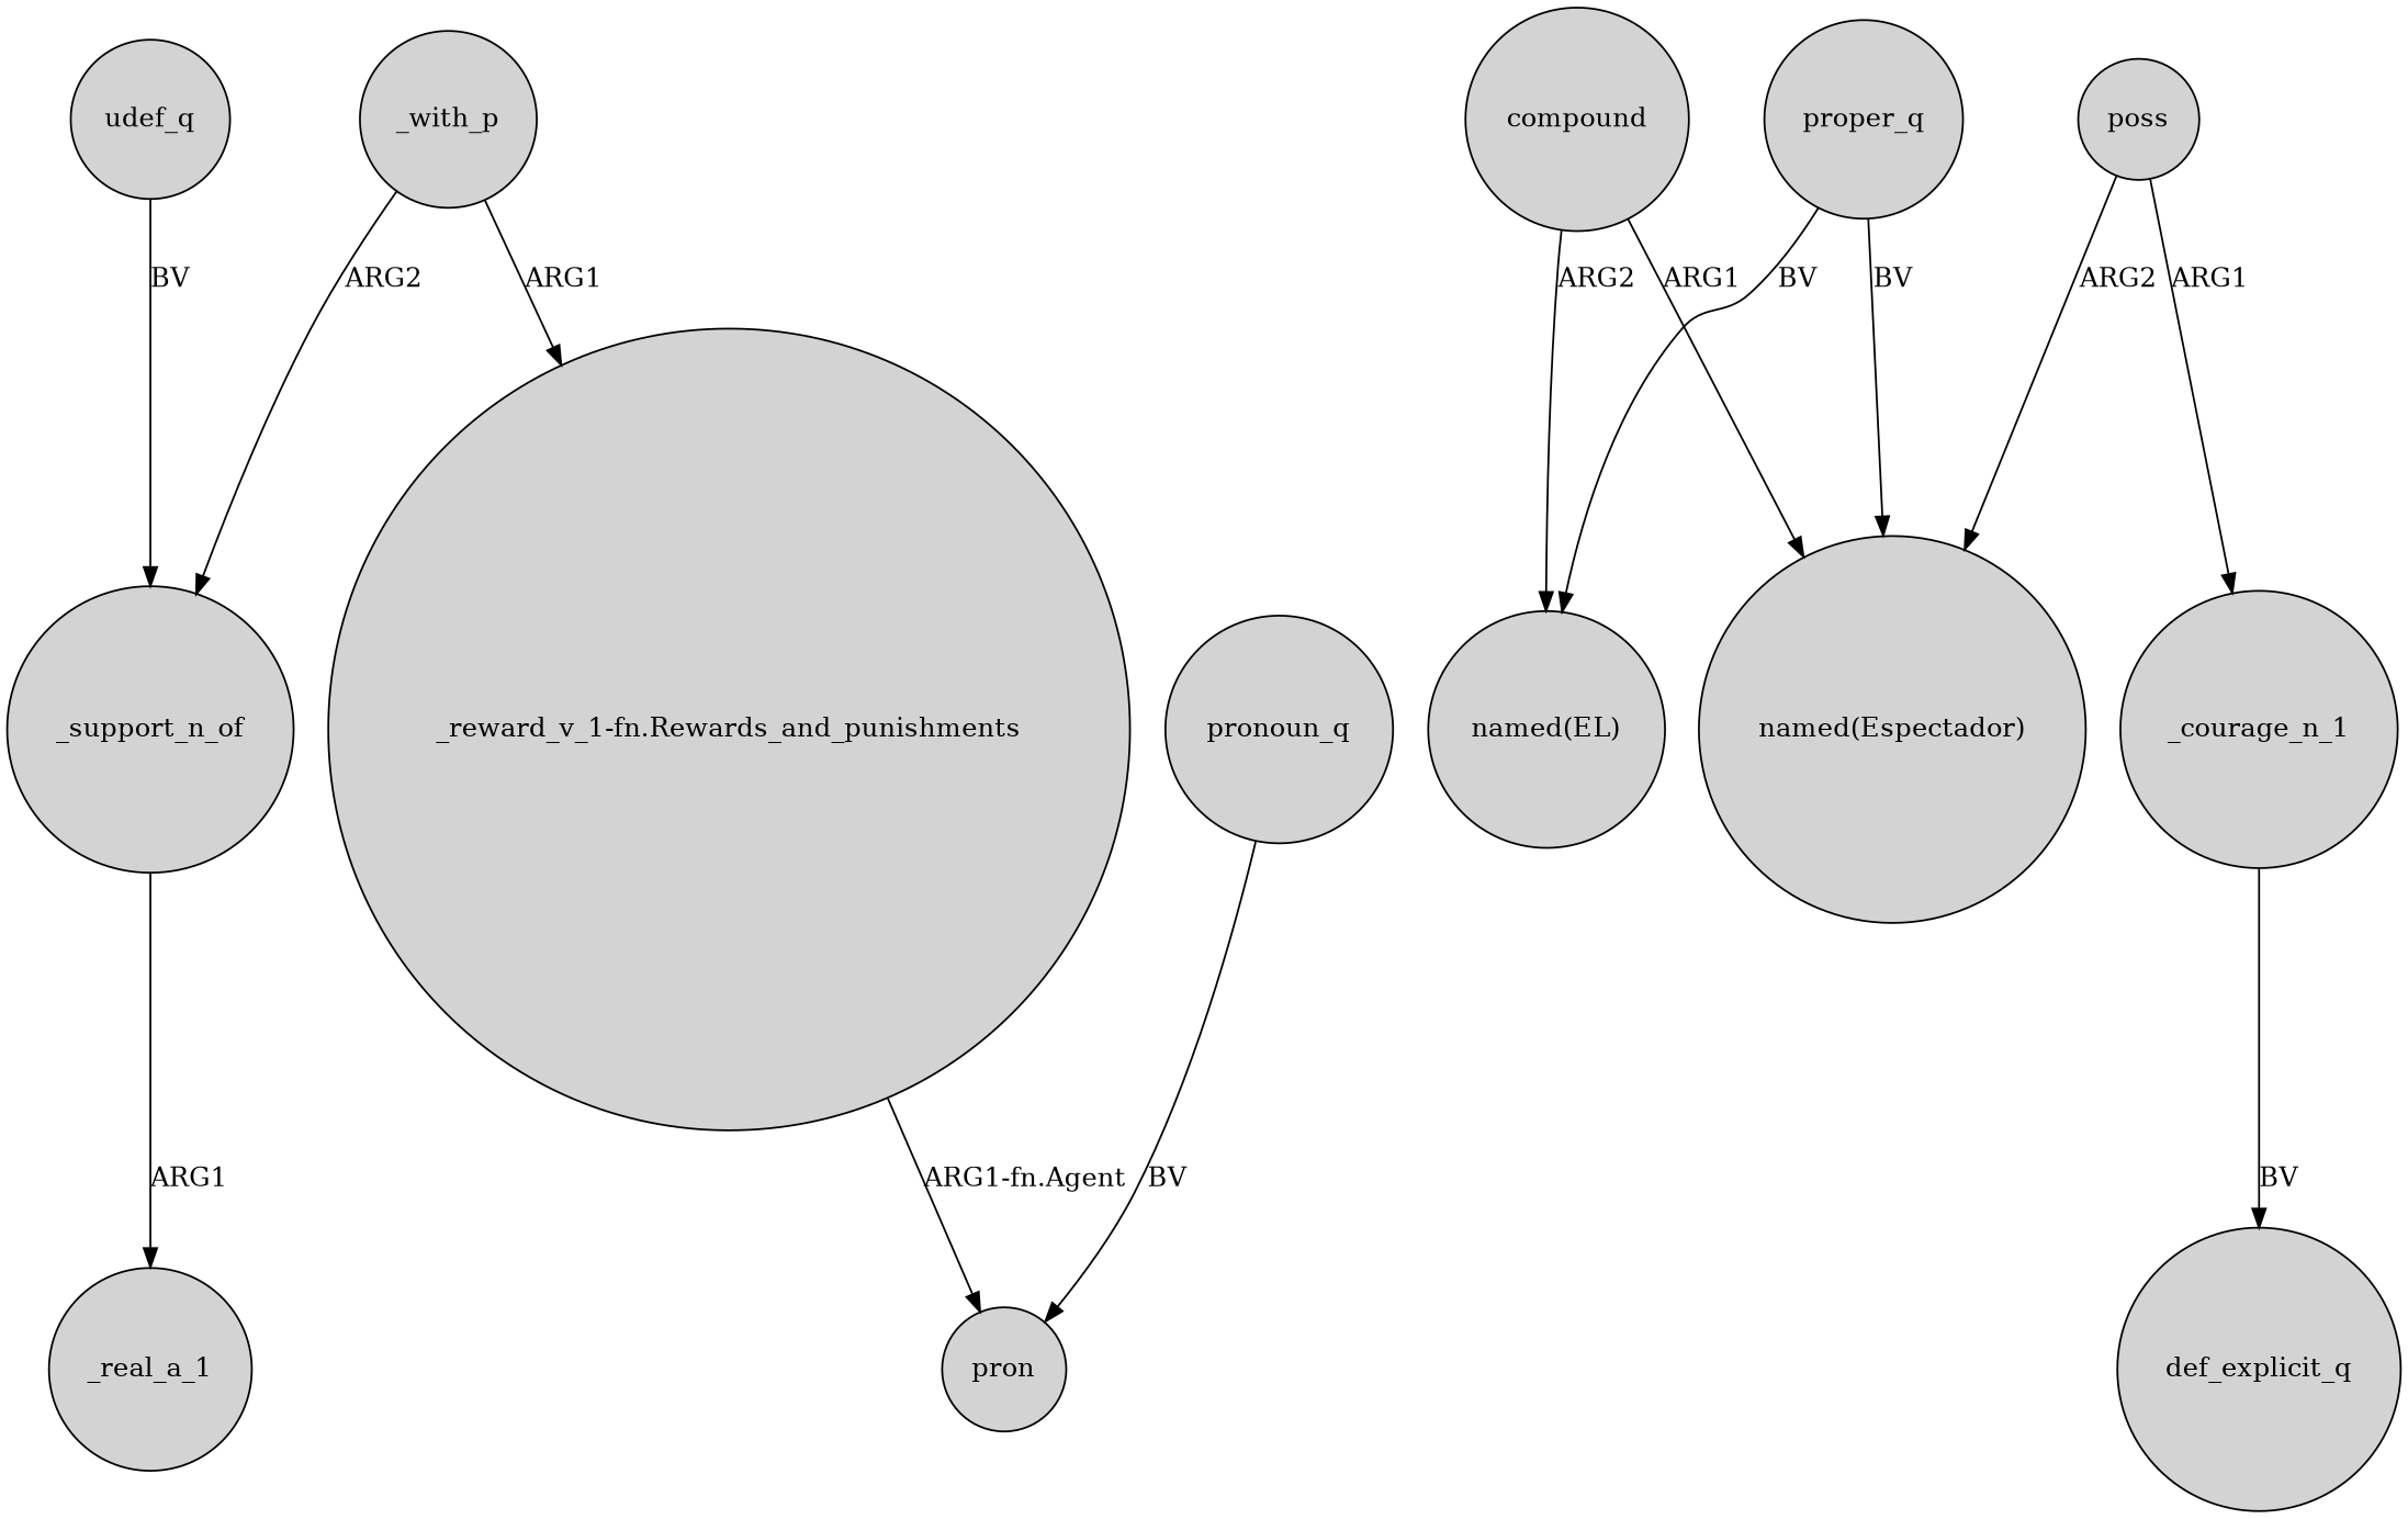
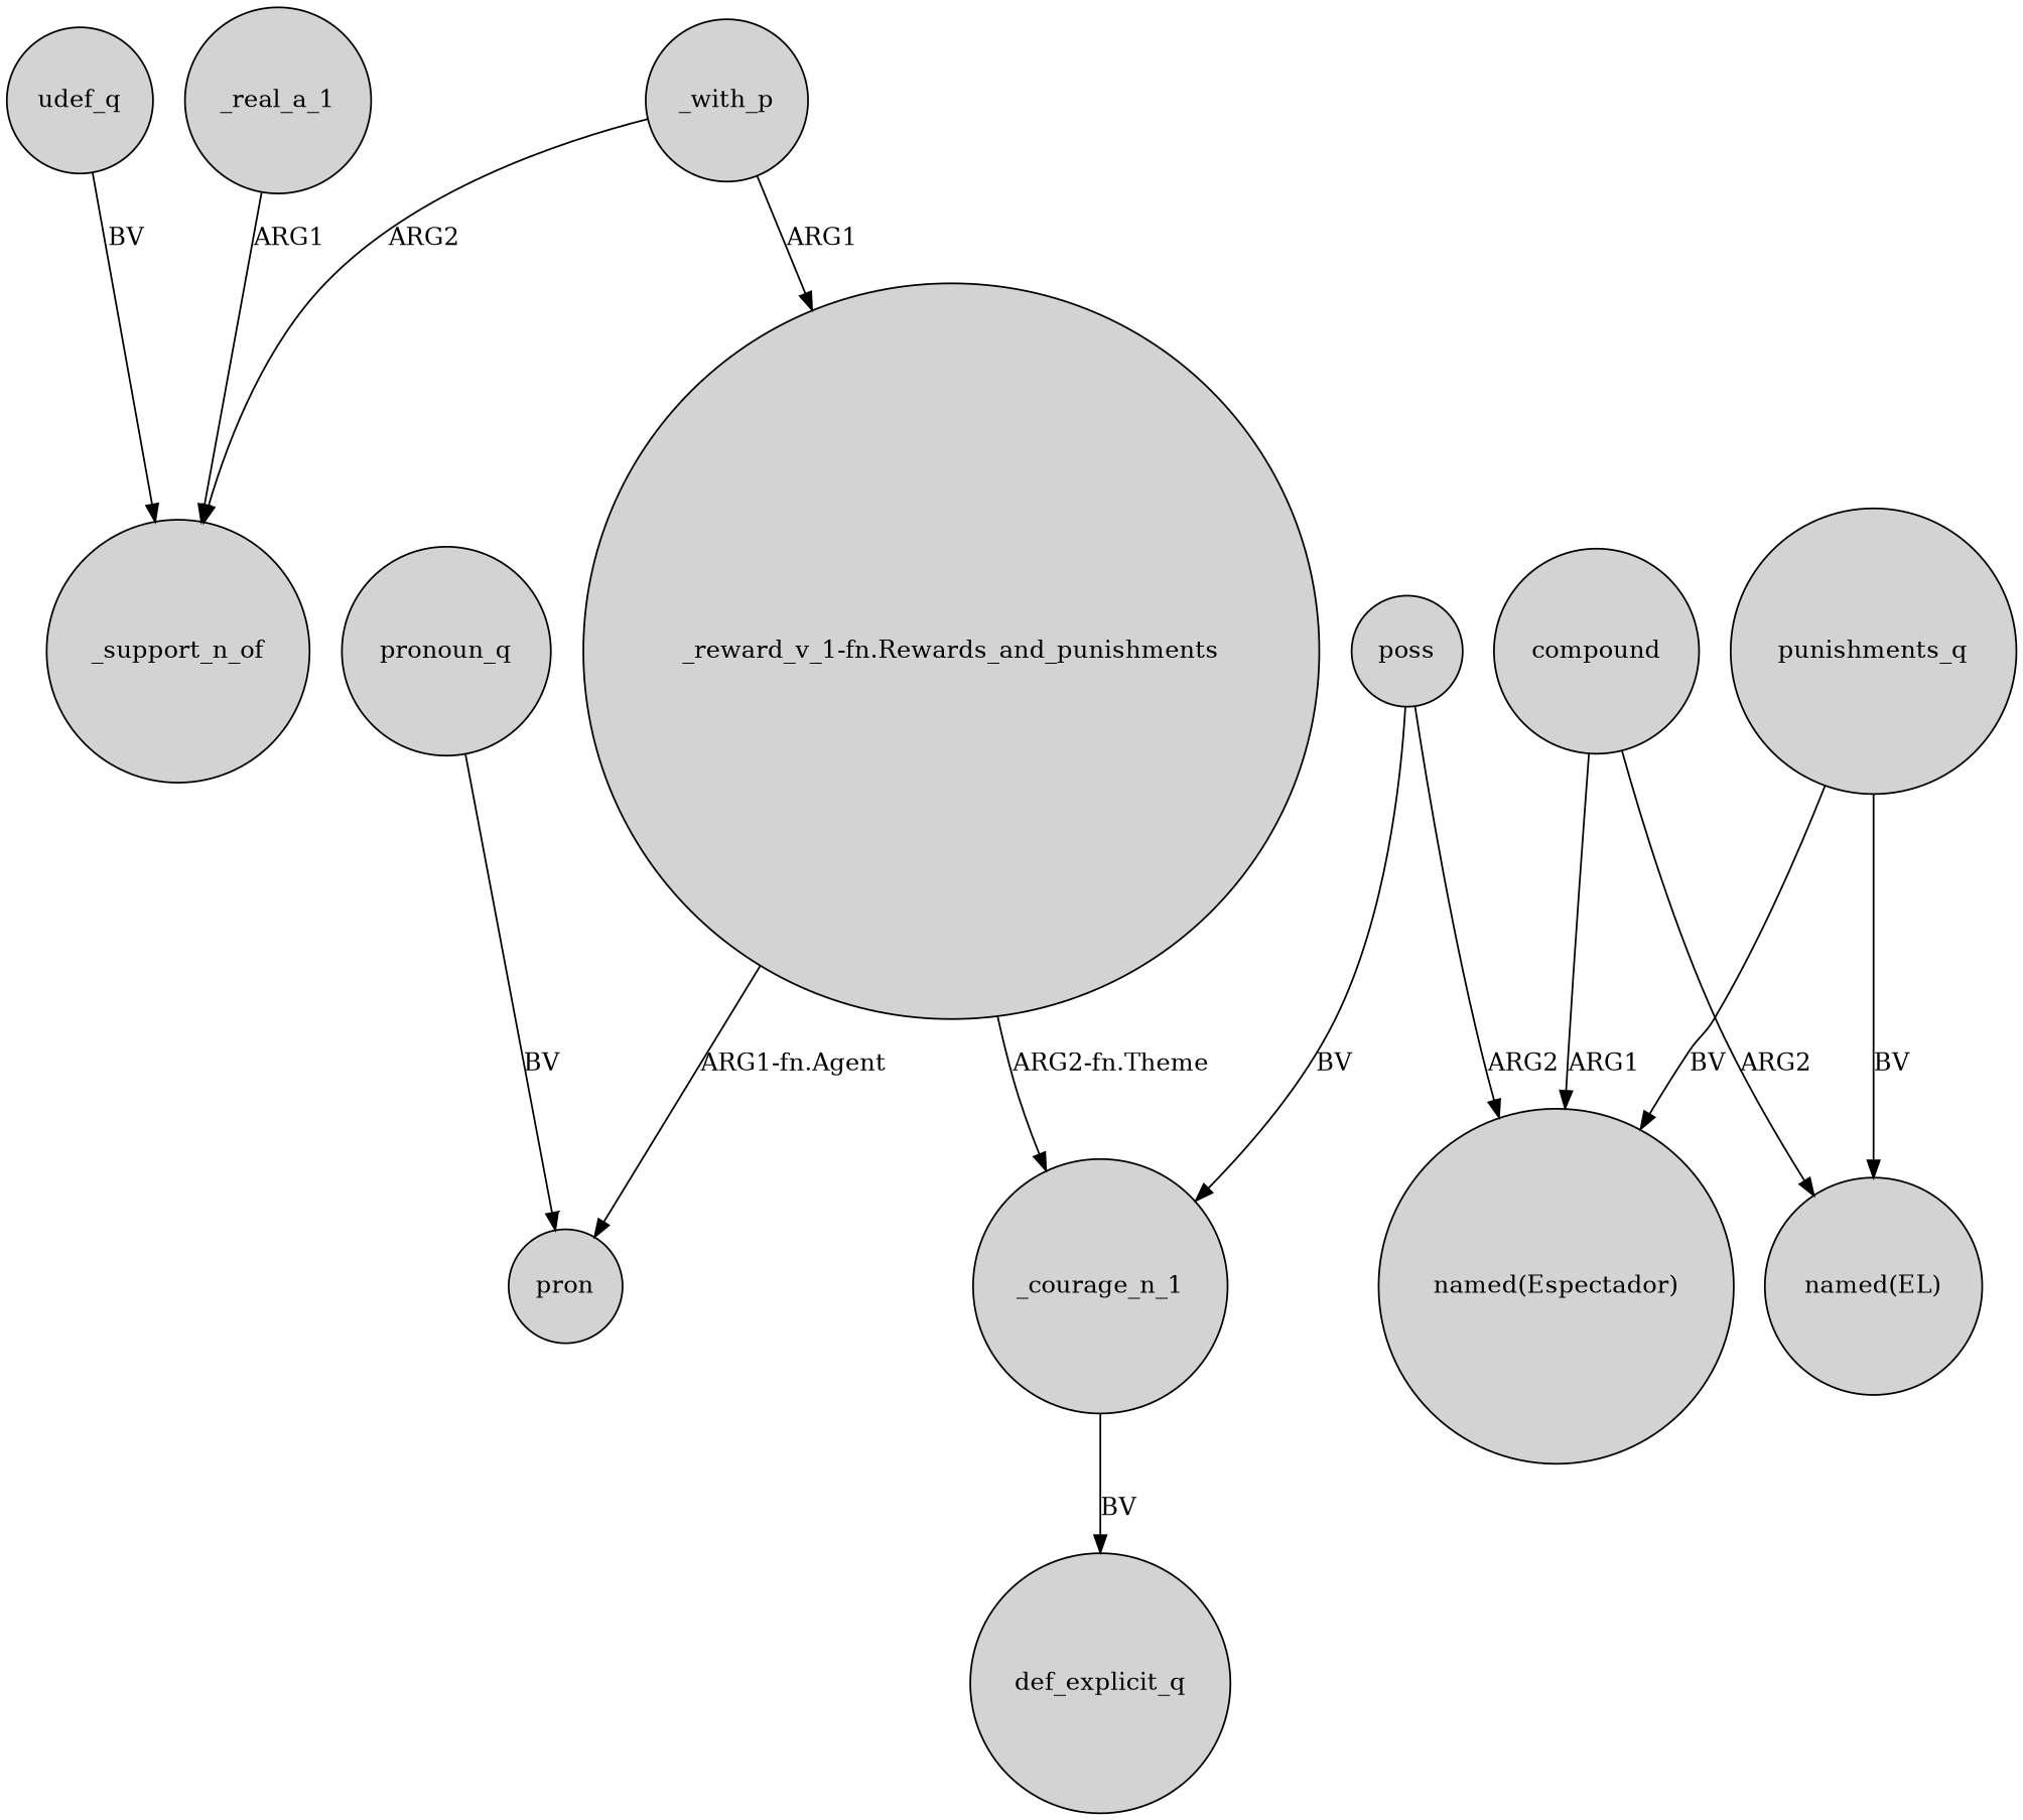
  digraph {
    node [shape=circle style=filled]
    udef_q
    _support_n_of
-   proper_q
+   proper_q [label=punishments_q]
    "named(Espectador)"
    "named(EL)"
    compound
    _with_p
    "_reward_v_1-fn.Rewards_and_punishments"
    _courage_n_1
    pron
    _real_a_1
    def_explicit_q
    poss
    pronoun_q
    udef_q -> _support_n_of [label=BV]
    proper_q -> "named(Espectador)" [label=BV]
    proper_q -> "named(EL)" [label=BV]
    compound -> "named(Espectador)" [label=ARG1]
    compound -> "named(EL)" [label=ARG2]
    _with_p -> _support_n_of [label=ARG2]
    _with_p -> "_reward_v_1-fn.Rewards_and_punishments" [label=ARG1]
+   "_reward_v_1-fn.Rewards_and_punishments" -> _courage_n_1 [label="ARG2-fn.Theme"]
    "_reward_v_1-fn.Rewards_and_punishments" -> pron [label="ARG1-fn.Agent"]
    _courage_n_1 -> def_explicit_q [label=BV]
-   _support_n_of -> _real_a_1 [label=ARG1]
+   _real_a_1 -> _support_n_of [label=ARG1]
    poss -> "named(Espectador)" [label=ARG2]
-   poss -> _courage_n_1 [label=ARG1]
+   poss -> _courage_n_1 [label=BV]
    pronoun_q -> pron [label=BV]
  }
